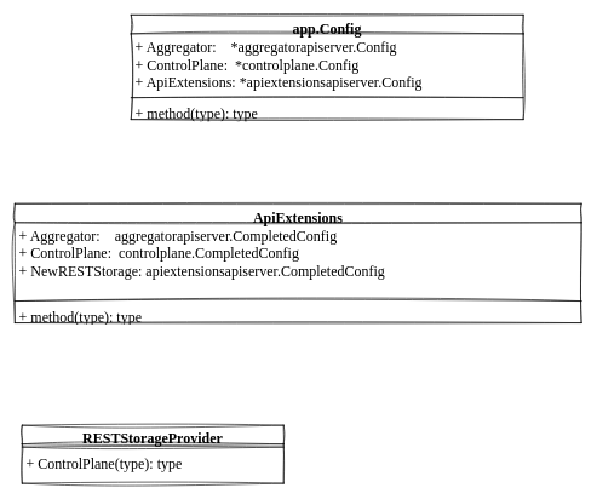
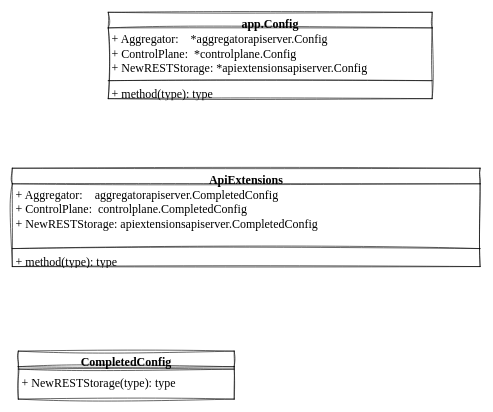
  <mxCell id="0" />
  <mxCell id="1" parent="0" />
- <mxCell id="2" value="RESTStorageProvider" style="swimlane;fontStyle=1;align=center;verticalAlign=top;childLayout=stackLayout;horizontal=1;startSize=26;horizontalStack=0;resizeParent=1;resizeParentMax=0;resizeLast=0;collapsible=1;marginBottom=0;whiteSpace=wrap;html=1;sketch=1;hachureGap=4;jiggle=2;curveFitting=1;fontFamily=Architects Daughter;fontSource=https%3A%2F%2Ffonts.googleapis.com%2Fcss%3Ffamily%3DArchitects%2BDaughter;fontSize=20;" parent="1" vertex="1"><mxGeometry x="30" y="585" width="360" height="80" as="geometry" /></mxCell>
+ <mxCell id="2" value="CompletedConfig" style="swimlane;fontStyle=1;align=center;verticalAlign=top;childLayout=stackLayout;horizontal=1;startSize=26;horizontalStack=0;resizeParent=1;resizeParentMax=0;resizeLast=0;collapsible=1;marginBottom=0;whiteSpace=wrap;html=1;sketch=1;hachureGap=4;jiggle=2;curveFitting=1;fontFamily=Architects Daughter;fontSource=https%3A%2F%2Ffonts.googleapis.com%2Fcss%3Ffamily%3DArchitects%2BDaughter;fontSize=20;" parent="1" vertex="1"><mxGeometry x="30" y="585" width="360" height="80" as="geometry" /></mxCell>
  <mxCell id="3" value="" style="line;strokeWidth=1;fillColor=none;align=left;verticalAlign=middle;spacingTop=-1;spacingLeft=3;spacingRight=3;rotatable=0;labelPosition=right;points=[];portConstraint=eastwest;strokeColor=inherit;sketch=1;hachureGap=4;jiggle=2;curveFitting=1;fontFamily=Architects Daughter;fontSource=https%3A%2F%2Ffonts.googleapis.com%2Fcss%3Ffamily%3DArchitects%2BDaughter;fontSize=20;" parent="2" vertex="1"><mxGeometry y="26" width="360" height="8" as="geometry" /></mxCell>
- <mxCell id="4" value="+ ControlPlane(type): type" style="text;strokeColor=none;fillColor=none;align=left;verticalAlign=top;spacingLeft=4;spacingRight=4;overflow=hidden;rotatable=0;points=[[0,0.5],[1,0.5]];portConstraint=eastwest;whiteSpace=wrap;html=1;fontSize=20;fontFamily=Architects Daughter;" parent="2" vertex="1"><mxGeometry y="34" width="360" height="46" as="geometry" /></mxCell>
+ <mxCell id="4" value="+ NewRESTStorage(type): type" style="text;strokeColor=none;fillColor=none;align=left;verticalAlign=top;spacingLeft=4;spacingRight=4;overflow=hidden;rotatable=0;points=[[0,0.5],[1,0.5]];portConstraint=eastwest;whiteSpace=wrap;html=1;fontSize=20;fontFamily=Architects Daughter;" parent="2" vertex="1"><mxGeometry y="34" width="360" height="46" as="geometry" /></mxCell>
  <mxCell id="5" value="ApiExtensions" style="swimlane;fontStyle=1;align=center;verticalAlign=top;childLayout=stackLayout;horizontal=1;startSize=26;horizontalStack=0;resizeParent=1;resizeParentMax=0;resizeLast=0;collapsible=1;marginBottom=0;whiteSpace=wrap;html=1;sketch=1;hachureGap=4;jiggle=2;curveFitting=1;fontFamily=Architects Daughter;fontSource=https%3A%2F%2Ffonts.googleapis.com%2Fcss%3Ffamily%3DArchitects%2BDaughter;fontSize=20;" parent="1" vertex="1"><mxGeometry x="20" y="280" width="780" height="164" as="geometry" /></mxCell>
  <mxCell id="6" value="&lt;div&gt;+ Aggregator:&amp;nbsp; &amp;nbsp; aggregatorapiserver.CompletedConfig&lt;/div&gt;&lt;div&gt;+ ControlPlane:&amp;nbsp; controlplane.CompletedConfig&lt;/div&gt;&lt;div&gt;+ NewRESTStorage: apiextensionsapiserver.CompletedConfig&lt;/div&gt;" style="text;strokeColor=none;fillColor=none;align=left;verticalAlign=top;spacingLeft=4;spacingRight=4;overflow=hidden;rotatable=0;points=[[0,0.5],[1,0.5]];portConstraint=eastwest;whiteSpace=wrap;html=1;fontSize=20;fontFamily=Architects Daughter;" parent="5" vertex="1"><mxGeometry y="26" width="780" height="104" as="geometry" /></mxCell>
  <mxCell id="7" value="" style="line;strokeWidth=1;fillColor=none;align=left;verticalAlign=middle;spacingTop=-1;spacingLeft=3;spacingRight=3;rotatable=0;labelPosition=right;points=[];portConstraint=eastwest;strokeColor=inherit;sketch=1;hachureGap=4;jiggle=2;curveFitting=1;fontFamily=Architects Daughter;fontSource=https%3A%2F%2Ffonts.googleapis.com%2Fcss%3Ffamily%3DArchitects%2BDaughter;fontSize=20;" parent="5" vertex="1"><mxGeometry y="130" width="780" height="8" as="geometry" /></mxCell>
  <mxCell id="8" value="+ method(type): type" style="text;strokeColor=none;fillColor=none;align=left;verticalAlign=top;spacingLeft=4;spacingRight=4;overflow=hidden;rotatable=0;points=[[0,0.5],[1,0.5]];portConstraint=eastwest;whiteSpace=wrap;html=1;fontSize=20;fontFamily=Architects Daughter;" parent="5" vertex="1"><mxGeometry y="138" width="780" height="26" as="geometry" /></mxCell>
  <mxCell id="9" value="app.Config" style="swimlane;fontStyle=1;align=center;verticalAlign=top;childLayout=stackLayout;horizontal=1;startSize=26;horizontalStack=0;resizeParent=1;resizeParentMax=0;resizeLast=0;collapsible=1;marginBottom=0;whiteSpace=wrap;html=1;sketch=1;hachureGap=4;jiggle=2;curveFitting=1;fontFamily=Architects Daughter;fontSource=https%3A%2F%2Ffonts.googleapis.com%2Fcss%3Ffamily%3DArchitects%2BDaughter;fontSize=20;" parent="1" vertex="1"><mxGeometry x="180" y="20" width="540" height="144" as="geometry" /></mxCell>
- <mxCell id="10" value="&lt;div&gt;+ Aggregator:&amp;nbsp; &amp;nbsp; *aggregatorapiserver.Config&lt;/div&gt;&lt;div&gt;+ ControlPlane:&amp;nbsp; *controlplane.Config&lt;/div&gt;&lt;div&gt;+ ApiExtensions: *apiextensionsapiserver.Config&lt;/div&gt;" style="text;strokeColor=none;fillColor=none;align=left;verticalAlign=top;spacingLeft=4;spacingRight=4;overflow=hidden;rotatable=0;points=[[0,0.5],[1,0.5]];portConstraint=eastwest;whiteSpace=wrap;html=1;fontSize=20;fontFamily=Architects Daughter;" parent="9" vertex="1"><mxGeometry y="26" width="540" height="84" as="geometry" /></mxCell>
+ <mxCell id="10" value="&lt;div&gt;+ Aggregator:&amp;nbsp; &amp;nbsp; *aggregatorapiserver.Config&lt;/div&gt;&lt;div&gt;+ ControlPlane:&amp;nbsp; *controlplane.Config&lt;/div&gt;&lt;div&gt;+ NewRESTStorage: *apiextensionsapiserver.Config&lt;/div&gt;" style="text;strokeColor=none;fillColor=none;align=left;verticalAlign=top;spacingLeft=4;spacingRight=4;overflow=hidden;rotatable=0;points=[[0,0.5],[1,0.5]];portConstraint=eastwest;whiteSpace=wrap;html=1;fontSize=20;fontFamily=Architects Daughter;" parent="9" vertex="1"><mxGeometry y="26" width="540" height="84" as="geometry" /></mxCell>
  <mxCell id="11" value="" style="line;strokeWidth=1;fillColor=none;align=left;verticalAlign=middle;spacingTop=-1;spacingLeft=3;spacingRight=3;rotatable=0;labelPosition=right;points=[];portConstraint=eastwest;strokeColor=inherit;sketch=1;hachureGap=4;jiggle=2;curveFitting=1;fontFamily=Architects Daughter;fontSource=https%3A%2F%2Ffonts.googleapis.com%2Fcss%3Ffamily%3DArchitects%2BDaughter;fontSize=20;" parent="9" vertex="1"><mxGeometry y="110" width="540" height="8" as="geometry" /></mxCell>
  <mxCell id="12" value="+ method(type): type" style="text;strokeColor=none;fillColor=none;align=left;verticalAlign=top;spacingLeft=4;spacingRight=4;overflow=hidden;rotatable=0;points=[[0,0.5],[1,0.5]];portConstraint=eastwest;whiteSpace=wrap;html=1;fontSize=20;fontFamily=Architects Daughter;" parent="9" vertex="1"><mxGeometry y="118" width="540" height="26" as="geometry" /></mxCell>
